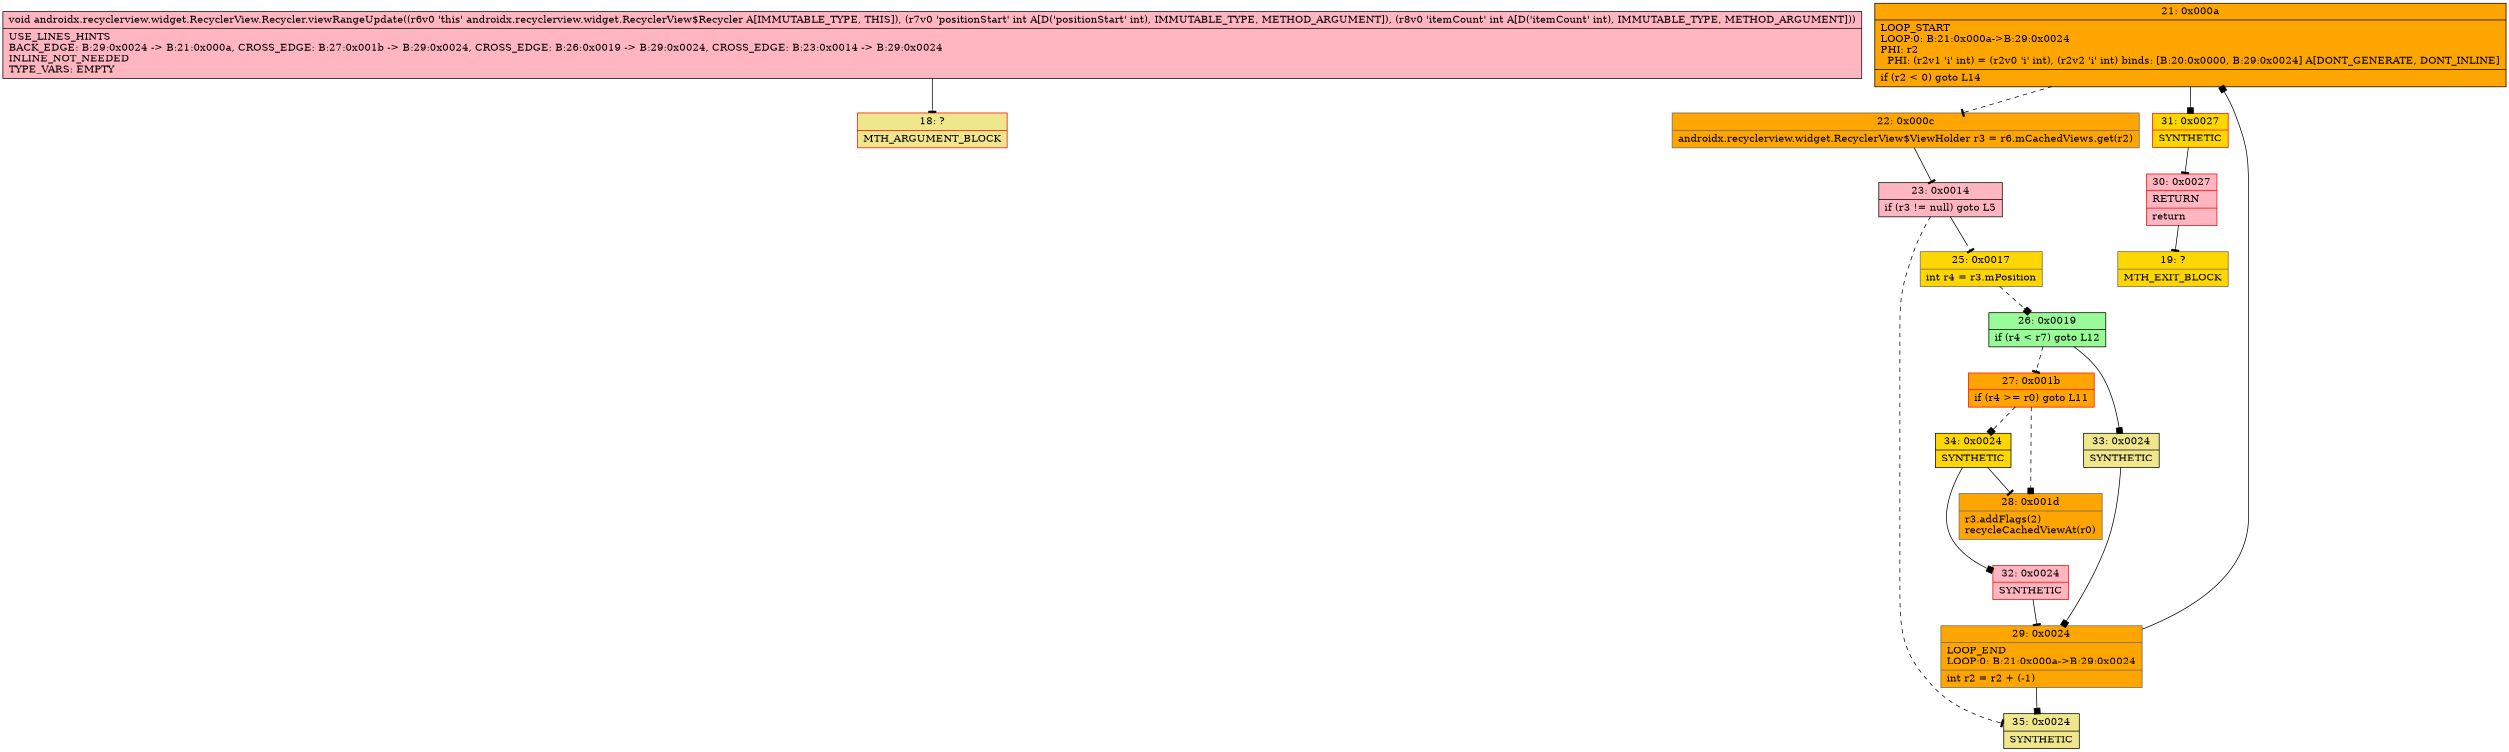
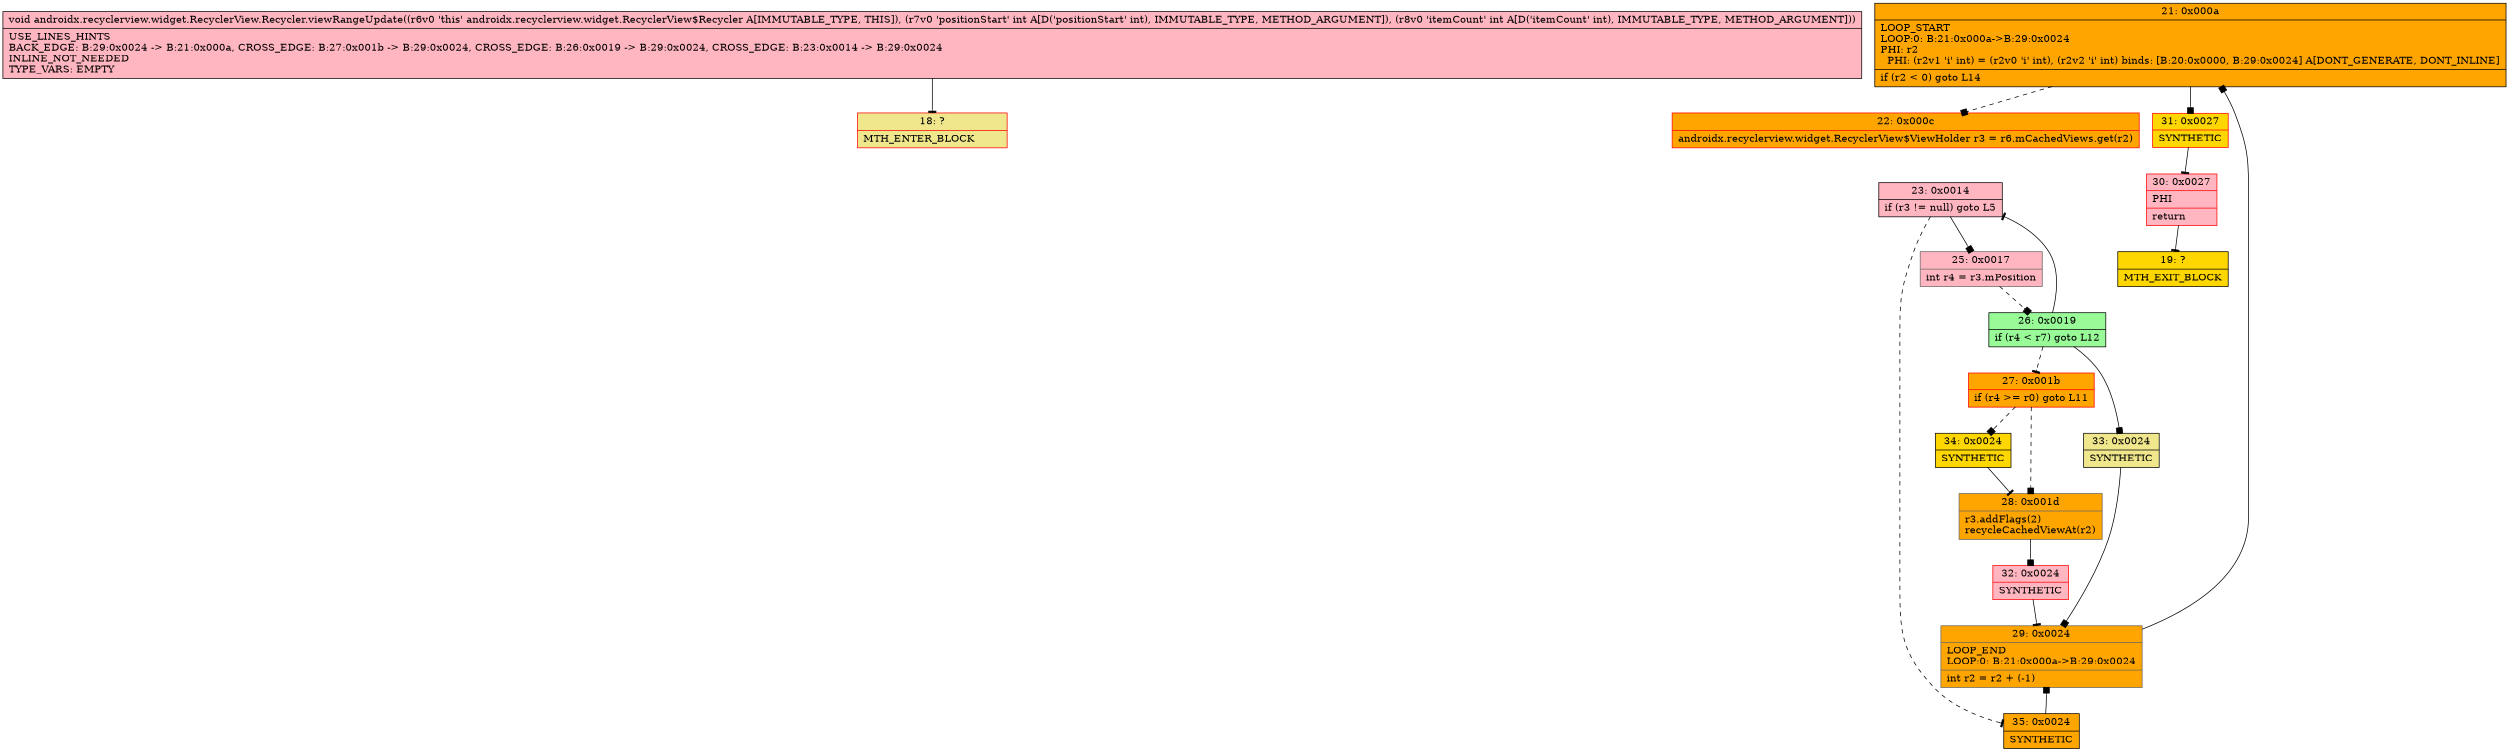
  digraph {
    node [color=black fillcolor=orange shape=record style=filled]
    edge [arrowhead=box]
-   n1 [color=red fillcolor=khaki label="{18\:\ ?|MTH_ARGUMENT_BLOCK\l}"]
+   n1 [color=red fillcolor=khaki label="{18\:\ ?|MTH_ENTER_BLOCK\l}"]
    n2 [label="{21\:\ 0x000a|LOOP_START\lLOOP:0: B:21:0x000a\-\>B:29:0x0024\lPHI: r2 \l  PHI: (r2v1 'i' int) = (r2v0 'i' int), (r2v2 'i' int) binds: [B:20:0x0000, B:29:0x0024] A[DONT_GENERATE, DONT_INLINE]\l|if (r2 \< 0) goto L14\l}"]
-   n3 [color=gray40 label="{22\:\ 0x000c|androidx.recyclerview.widget.RecyclerView$ViewHolder r3 = r6.mCachedViews.get(r2)\l}"]
+   n3 [color=red label="{22\:\ 0x000c|androidx.recyclerview.widget.RecyclerView$ViewHolder r3 = r6.mCachedViews.get(r2)\l}"]
    n4 [color=red fillcolor=gold label="{31\:\ 0x0027|SYNTHETIC\l}"]
    n5 [fillcolor=lightpink label="{23\:\ 0x0014|if (r3 != null) goto L5\l}"]
-   n6 [color=red fillcolor=lightpink label="{30\:\ 0x0027|RETURN\l|return\l}"]
-   n7 [color=gray40 fillcolor=gold label="{25\:\ 0x0017|int r4 = r3.mPosition\l}"]
-   n8 [fillcolor=khaki label="{35\:\ 0x0024|SYNTHETIC\l}"]
+   n6 [color=red fillcolor=lightpink label="{30\:\ 0x0027|PHI\l|return\l}"]
+   n7 [color=gray40 fillcolor=lightpink label="{25\:\ 0x0017|int r4 = r3.mPosition\l}"]
+   n8 [label="{35\:\ 0x0024|SYNTHETIC\l}"]
    n9 [fillcolor=palegreen label="{26\:\ 0x0019|if (r4 \< r7) goto L12\l}"]
    n10 [color=gray40 label="{29\:\ 0x0024|LOOP_END\lLOOP:0: B:21:0x000a\-\>B:29:0x0024\l|int r2 = r2 + (\-1)\l}"]
    n11 [color=red label="{27\:\ 0x001b|if (r4 \>= r0) goto L11\l}"]
    n12 [fillcolor=khaki label="{33\:\ 0x0024|SYNTHETIC\l}"]
-   n13 [color=gray40 label="{28\:\ 0x001d|r3.addFlags(2)\lrecycleCachedViewAt(r0)\l}"]
+   n13 [color=gray40 label="{28\:\ 0x001d|r3.addFlags(2)\lrecycleCachedViewAt(r2)\l}"]
    n14 [fillcolor=gold label="{34\:\ 0x0024|SYNTHETIC\l}"]
    n15 [color=red fillcolor=lightpink label="{32\:\ 0x0024|SYNTHETIC\l}"]
-   n16 [color=gray40 fillcolor=gold label="{19\:\ ?|MTH_EXIT_BLOCK\l}"]
+   n16 [fillcolor=gold label="{19\:\ ?|MTH_EXIT_BLOCK\l}"]
    n17 [fillcolor=lightpink label="{void androidx.recyclerview.widget.RecyclerView.Recycler.viewRangeUpdate((r6v0 'this' androidx.recyclerview.widget.RecyclerView$Recycler A[IMMUTABLE_TYPE, THIS]), (r7v0 'positionStart' int A[D('positionStart' int), IMMUTABLE_TYPE, METHOD_ARGUMENT]), (r8v0 'itemCount' int A[D('itemCount' int), IMMUTABLE_TYPE, METHOD_ARGUMENT]))  | USE_LINES_HINTS\lBACK_EDGE: B:29:0x0024 \-\> B:21:0x000a, CROSS_EDGE: B:27:0x001b \-\> B:29:0x0024, CROSS_EDGE: B:26:0x0019 \-\> B:29:0x0024, CROSS_EDGE: B:23:0x0014 \-\> B:29:0x0024\lINLINE_NOT_NEEDED\lTYPE_VARS: EMPTY\l}"]
-   n2 -> n3 [arrowhead=tee style=dashed]
+   n2 -> n3 [style=dashed]
    n2 -> n4
-   n3 -> n5 [arrowhead=tee]
+   n9 -> n5 [arrowhead=tee]
    n4 -> n6 [arrowhead=tee]
-   n5 -> n7 [arrowhead=tee]
+   n5 -> n7
    n5 -> n8 [arrowhead=tee style=dashed]
    n6 -> n16 [arrowhead=tee]
    n7 -> n9 [style=dashed]
-   n10 -> n8
+   n8 -> n10
    n9 -> n11 [arrowhead=tee style=dashed]
    n9 -> n12
    n10 -> n2
    n11 -> n13 [style=dashed]
    n11 -> n14 [style=dashed]
    n12 -> n10
-   n14 -> n15
+   n13 -> n15
    n14 -> n13 [arrowhead=tee]
    n15 -> n10 [arrowhead=tee]
    n17 -> n1 [arrowhead=tee]
  }
